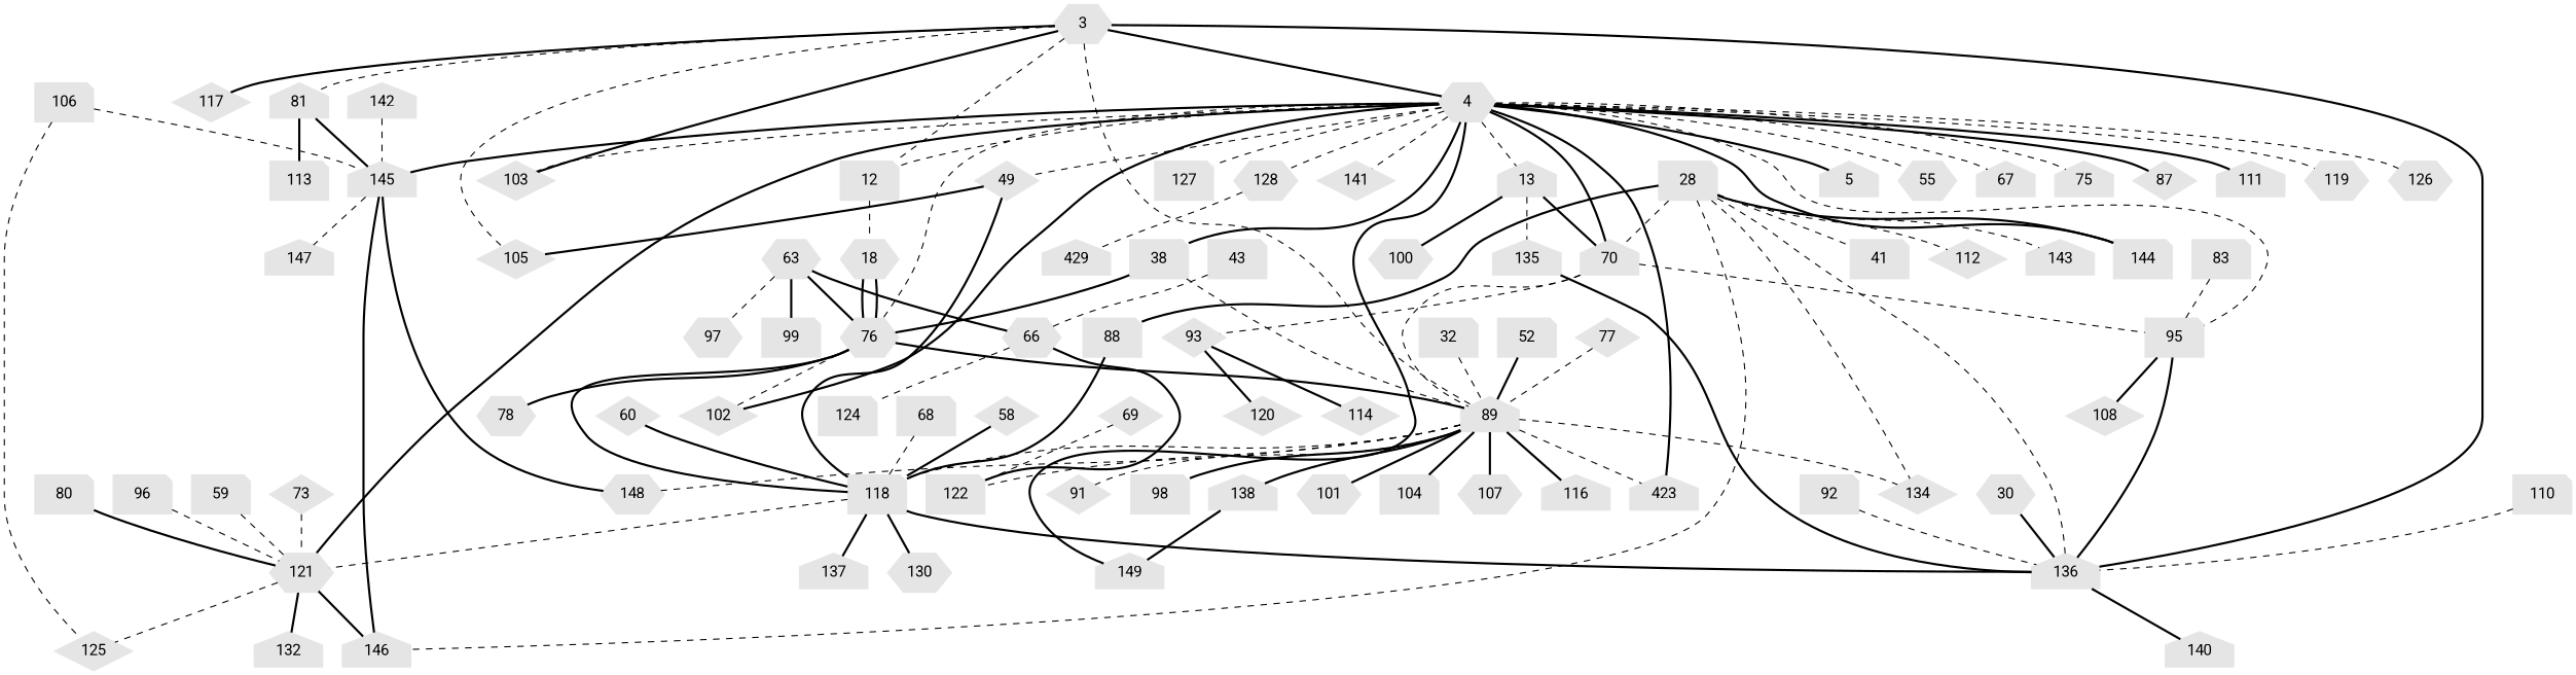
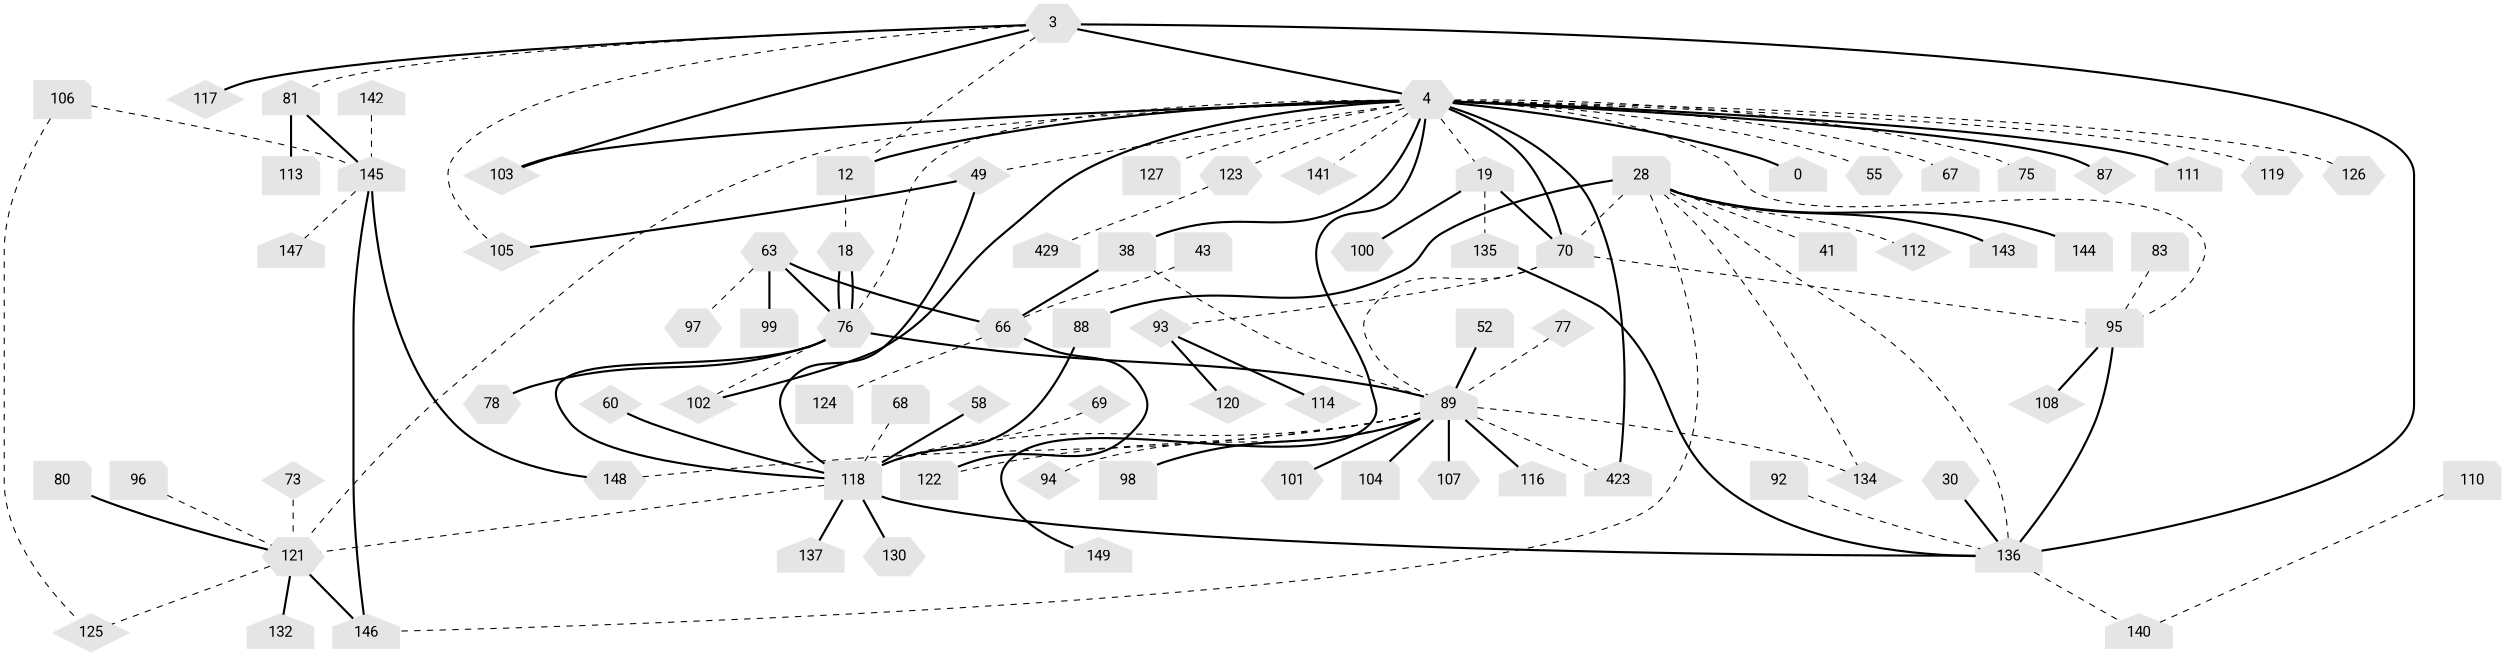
  graph {
    fontname=Roboto
    node [color=gray90 fontname=Roboto shape=note style=filled]
    edge [fontname=Roboto style=bold]
    4 [shape=hexagon super="+2"]
    12
    103 [shape=diamond]
-   5 [shape=house]
-   19 [shape=house super="+8" label=13]
+   5 [shape=house label=0]
+   19 [shape=house super="+8"]
    38
    49 [shape=diamond super="+47"]
    55 [shape=hexagon]
    67 [shape=house]
    70 [shape=house super="+39+34"]
    75 [shape=house super="+57"]
    76 [shape=hexagon super="+21"]
    87 [shape=diamond]
    95 [super="+37+51"]
    102 [shape=diamond super="+27+74"]
    111 [shape=house]
    119 [shape=hexagon]
    121 [shape=hexagon super="+62+17"]
    n19 [label=423 shape=house super="+79"]
    126 [shape=hexagon]
    127
-   128 [shape=hexagon super="+6+50+53+84"]
+   128 [shape=hexagon super="+6+50+53+84" label=123]
    141 [shape=diamond]
    144 [super="+33+139+22"]
    145 [shape=house super="+13"]
    149 [shape=house]
    3 [shape=hexagon]
    81 [shape=house super="+23"]
    89 [shape=house super="+86+54+14+11"]
    117 [shape=diamond]
    136 [shape=house super="+29"]
    105 [shape=diamond]
    18 [shape=hexagon]
    66 [shape=hexagon super="+42"]
    122
    124
    113
    134 [shape=diamond super="+45+72"]
    118 [super="+109+115"]
-   91 [shape=diamond]
+   91 [shape=diamond label=94]
    98
    101 [shape=hexagon]
    104
    107 [shape=hexagon]
    116 [shape=house]
-   138 [shape=house super="+61+85"]
    148 [shape=hexagon super="+131"]
    140 [shape=house super="+26"]
    100 [shape=hexagon]
    135 [shape=house super="+133"]
    60 [shape=diamond]
    93 [shape=diamond]
    78 [shape=hexagon]
    108 [shape=diamond]
    146 [shape=house]
    125 [shape=diamond]
    132 [shape=house]
    n58 [label=429 shape=house]
    147 [shape=house]
    28
    41
    88 [super="+46"]
    112 [shape=diamond super="+64"]
    143 [shape=house]
    30 [shape=hexagon]
-   32
    43
    130 [shape=hexagon]
    137 [shape=house]
    52
    58 [shape=diamond]
-   59
    63 [shape=hexagon super="+35"]
    97 [shape=hexagon]
    99
    68
    69 [shape=diamond]
    120 [shape=diamond]
    114 [shape=diamond]
    73 [shape=diamond]
    77 [shape=diamond]
    80
    83
    92
    96
    106 [super="+25"]
    110
    142 [shape=house]
-   4 -- 12 [style=dashed]
-   4 -- 103 [style=dashed]
+   4 -- 12
+   4 -- 103
    4 -- 5
    4 -- 19 [style=dashed]
    4 -- 38
    4 -- 49 [style=dashed weight=2]
    4 -- 55 [style=dashed]
    4 -- 67 [style=dashed]
    4 -- 70 [weight=5]
    4 -- 75 [style=dashed]
    4 -- 76 [style=dashed weight=3]
    4 -- 87
    4 -- 95 [style=dashed]
    4 -- 102
    4 -- 111 [weight=2]
    4 -- 119 [style=dashed]
-   4 -- 121 [weight=3]
+   4 -- 121 [style=dashed weight=3]
    4 -- n19
    4 -- 126 [style=dashed]
    4 -- 127 [style=dashed]
    4 -- 128 [style=dashed]
    4 -- 141 [style=dashed]
-   4 -- 144 [weight=2]
-   4 -- 145 [weight=2]
    4 -- 149
    12 -- 18 [style=dashed]
    19 -- 70
    19 -- 100
    19 -- 135 [style=dashed weight=2]
    38 -- 89 [style=dashed]
-   38 -- 76
+   38 -- 66
    49 -- 105
    49 -- 118
    70 -- 95 [style=dashed]
    70 -- 89 [style=dashed]
    70 -- 93 [style=dashed]
    76 -- 102 [style=dashed]
    76 -- 89
    76 -- 118
    76 -- 78
    95 -- 136
    95 -- 108
    121 -- 146
    121 -- 125 [style=dashed]
    121 -- 132
    128 -- n58 [style=dashed]
    145 -- 148
    145 -- 146
    145 -- 147 [style=dashed]
    3 -- 4 [weight=2]
    3 -- 12 [style=dashed]
    3 -- 103
    3 -- 81 [style=dashed weight=2]
-   3 -- 89 [style=dashed weight=3]
    3 -- 117
    3 -- 136 [weight=3]
    3 -- 105 [style=dashed]
    81 -- 145
    81 -- 113
    89 -- n19 [style=dashed]
    89 -- 122 [style=dashed]
    89 -- 134 [style=dashed]
    89 -- 118 [style=dashed weight=2]
    89 -- 91 [style=dashed]
    89 -- 98
    89 -- 101
    89 -- 104
    89 -- 107
    89 -- 116
-   89 -- 138
    89 -- 148 [style=dashed]
-   136 -- 140
+   136 -- 140 [style=dashed]
    18 -- 76 [weight=2]
    18 -- 76
    66 -- 122
    66 -- 124 [style=dashed]
    118 -- 121 [style=dashed]
    118 -- 136 [weight=3]
    118 -- 130
    118 -- 137
-   138 -- 149
    135 -- 136
    60 -- 118
    93 -- 120
    93 -- 114
    28 -- 70 [style=dashed weight=2]
    28 -- 144
    28 -- 136 [style=dashed weight=2]
    28 -- 134 [style=dashed]
    28 -- 146 [style=dashed]
    28 -- 41 [style=dashed]
    28 -- 88
    28 -- 112 [style=dashed]
-   28 -- 143 [style=dashed]
+   28 -- 143
    88 -- 118
    30 -- 136
-   32 -- 89 [style=dashed]
    43 -- 66 [style=dashed]
    52 -- 89
    58 -- 118
-   59 -- 121 [style=dashed]
    63 -- 76
    63 -- 66 [weight=2]
    63 -- 97 [style=dashed]
    63 -- 99
    68 -- 118 [style=dashed]
-   69 -- 122 [style=dashed]
+   69 -- 118 [style=dashed]
    73 -- 121 [style=dashed]
    77 -- 89 [style=dashed]
    80 -- 121
    83 -- 95 [style=dashed]
    92 -- 136 [style=dashed]
    96 -- 121 [style=dashed]
    106 -- 145 [style=dashed]
    106 -- 125 [style=dashed]
-   110 -- 136 [style=dashed]
+   110 -- 140 [style=dashed]
    142 -- 145 [style=dashed]
  }
